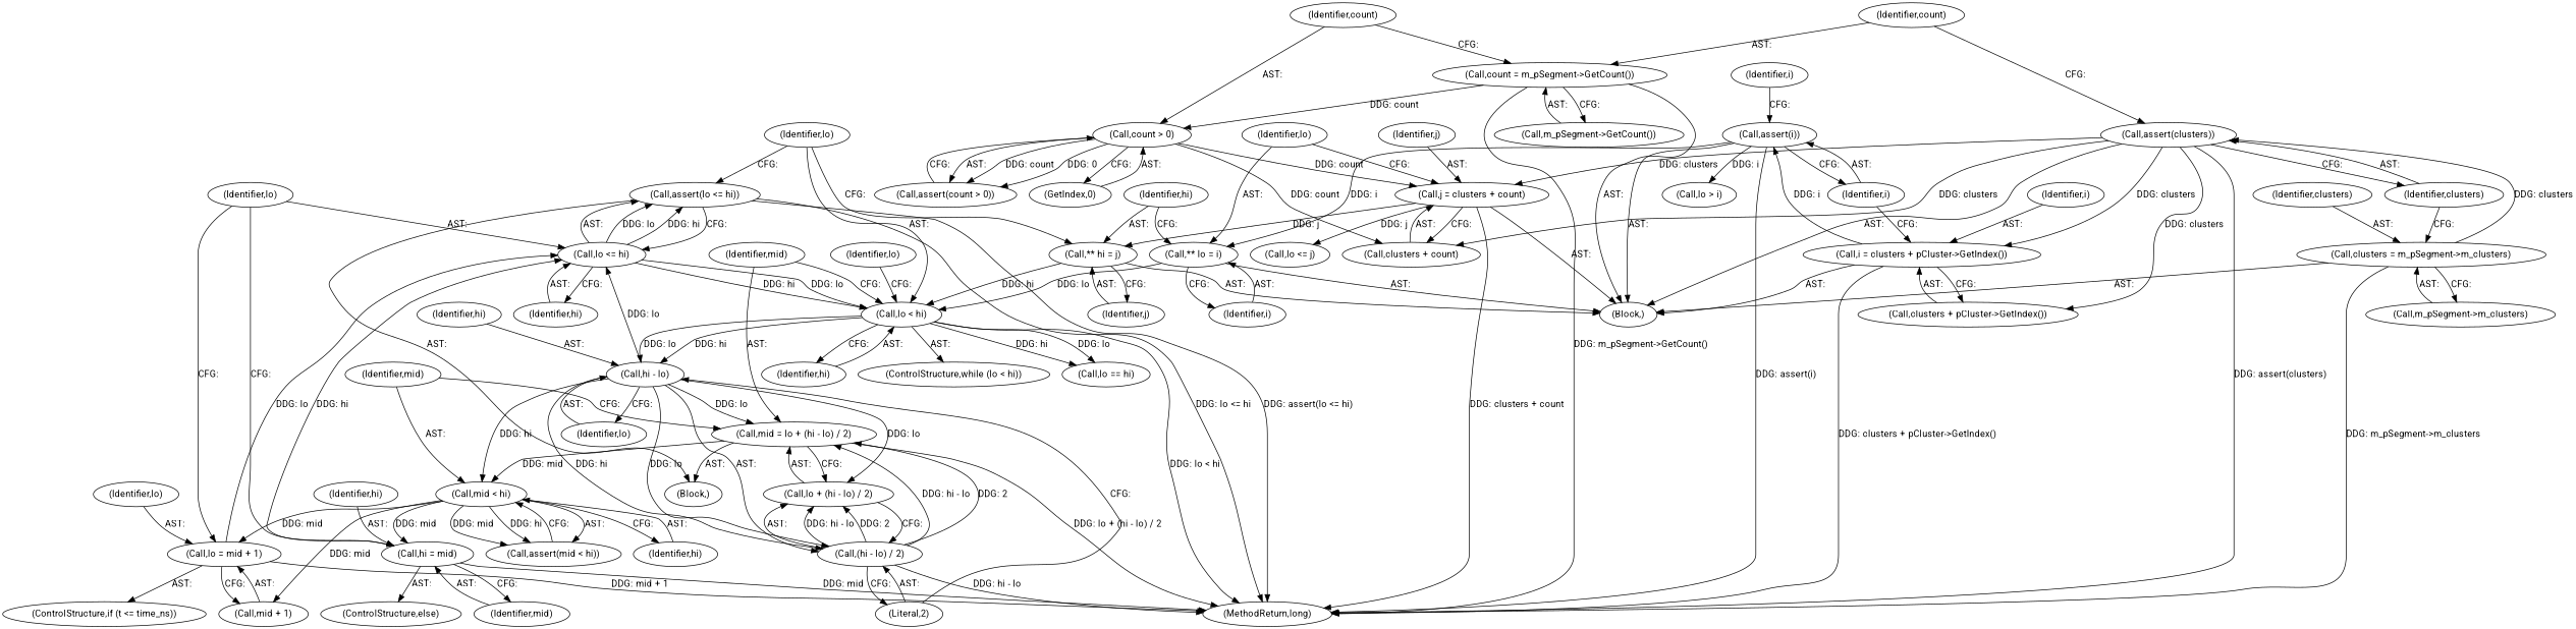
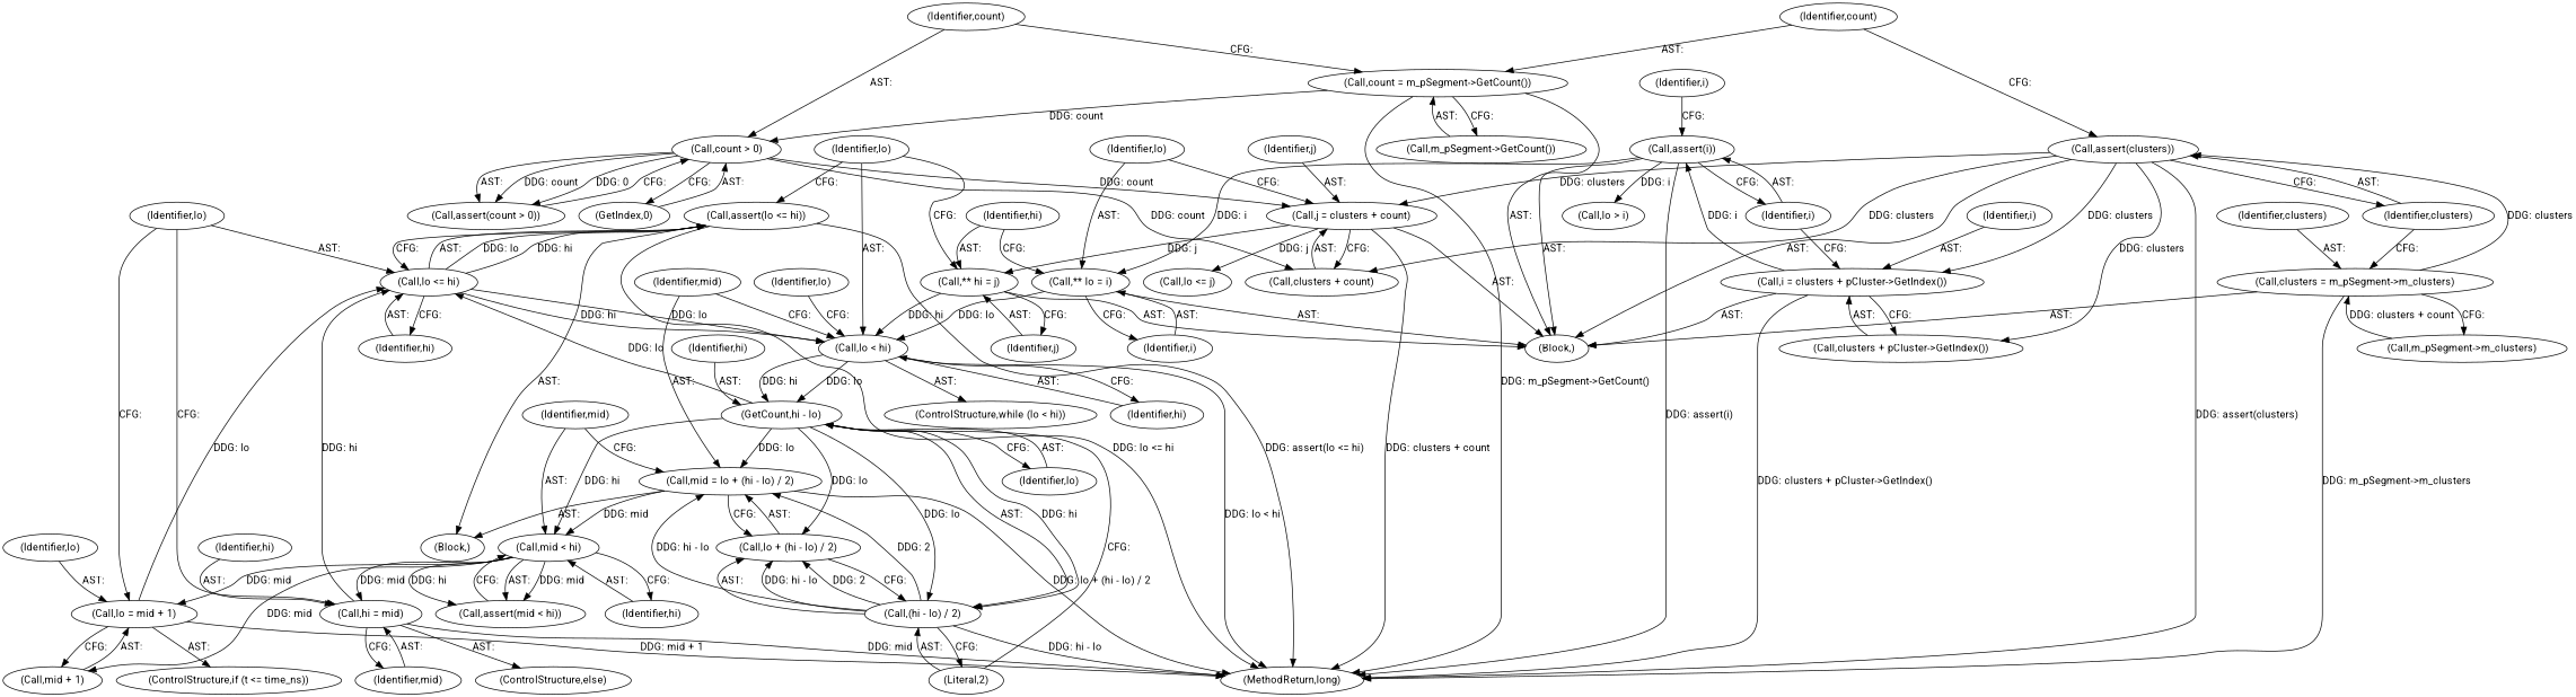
  digraph {
    fontname=Roboto
    node [fontname=Roboto]
    edge [fontname=Roboto]
    n1 [label="(Call,assert(lo <= hi))"]
    n2 [label="(Call,lo <= hi)"]
    n3 [label="(Block,)"]
    n4 [label="(MethodReturn,long)"]
    n5 [label="(Call,lo < hi)"]
    n6 [label="(Identifier,hi)"]
-   n7 [label="(Call,hi - lo)"]
+   n7 [label="(GetCount,hi - lo)"]
    n8 [label="(Identifier,hi)"]
    n9 [label="(ControlStructure,while (lo < hi))"]
-   n10 [label="(Call,lo == hi)"]
    n11 [label="(Call,lo = mid + 1)"]
    n12 [label="(Call,mid + 1)"]
    n13 [label="(ControlStructure,if (t <= time_ns))"]
    n14 [label="(Call,mid < hi)"]
    n15 [label="(Call,hi = mid)"]
    n16 [label="(Call,assert(mid < hi))"]
    n17 [label="(Identifier,hi)"]
    n18 [label="(Identifier,mid)"]
    n19 [label="(ControlStructure,else)"]
    n20 [label="(Call,mid = lo + (hi - lo) / 2)"]
    n21 [label="(Call,lo + (hi - lo) / 2)"]
    n22 [label="(Call,(hi - lo) / 2)"]
    n23 [label="(Identifier,lo)"]
    n24 [label="(Literal,2)"]
    n25 [label="(Call,** lo = i)"]
    n26 [label="(Identifier,i)"]
    n27 [label="(Block,)"]
    n28 [label="(Call,assert(i))"]
    n29 [label="(Call,lo > i)"]
    n30 [label="(Identifier,i)"]
    n31 [label="(Call,i = clusters + pCluster->GetIndex())"]
    n32 [label="(Call,clusters + pCluster->GetIndex())"]
    n33 [label="(Call,assert(clusters))"]
    n34 [label="(Call,j = clusters + count)"]
    n35 [label="(Call,clusters + count)"]
    n36 [label="(Identifier,clusters)"]
    n37 [label="(Call,** hi = j)"]
    n38 [label="(Call,lo <= j)"]
    n39 [label="(Call,clusters = m_pSegment->m_clusters)"]
    n40 [label="(Call,m_pSegment->m_clusters)"]
    n41 [label="(Identifier,j)"]
    n42 [label="(Call,count > 0)"]
    n43 [label="(GetIndex,0)"]
    n44 [label="(Call,assert(count > 0))"]
    n45 [label="(Call,count = m_pSegment->GetCount())"]
    n46 [label="(Call,m_pSegment->GetCount())"]
    n47 [label="(Identifier,lo)"]
    n48 [label="(Identifier,count)"]
    n49 [label="(Identifier,count)"]
    n50 [label="(Identifier,hi)"]
    n51 [label="(Identifier,lo)"]
    n52 [label="(Identifier,hi)"]
    n53 [label="(Identifier,lo)"]
    n54 [label="(Identifier,i)"]
    n55 [label="(Identifier,lo)"]
    n56 [label="(Identifier,clusters)"]
    n57 [label="(Identifier,j)"]
    n58 [label="(Identifier,lo)"]
    n59 [label="(Identifier,hi)"]
    n60 [label="(Identifier,mid)"]
    n61 [label="(Identifier,i)"]
    n62 [label="(Identifier,mid)"]
    n1 -> n2 [label="CFG: "]
    n1 -> n3 [label="AST: "]
    n1 -> n4 [label="DDG: lo <= hi"]
    n1 -> n4 [label="DDG: assert(lo <= hi)"]
    n2 -> n1 [label="AST: "]
    n2 -> n1 [label="DDG: lo"]
    n2 -> n1 [label="DDG: hi"]
    n2 -> n5 [label="DDG: lo"]
    n2 -> n5 [label="DDG: hi"]
    n2 -> n6 [label="CFG: "]
    n5 -> n4 [label="DDG: lo < hi"]
    n5 -> n7 [label="DDG: hi"]
    n5 -> n7 [label="DDG: lo"]
    n5 -> n8 [label="CFG: "]
    n5 -> n9 [label="AST: "]
-   n5 -> n10 [label="DDG: lo"]
-   n5 -> n10 [label="DDG: hi"]
    n6 -> n2 [label="AST: "]
    n7 -> n2 [label="DDG: lo"]
    n7 -> n14 [label="DDG: hi"]
    n7 -> n20 [label="DDG: lo"]
    n7 -> n21 [label="DDG: lo"]
    n7 -> n22 [label="AST: "]
    n7 -> n22 [label="DDG: hi"]
    n7 -> n22 [label="DDG: lo"]
    n7 -> n23 [label="CFG: "]
    n8 -> n5 [label="AST: "]
    n11 -> n2 [label="DDG: lo"]
    n11 -> n4 [label="DDG: mid + 1"]
    n11 -> n12 [label="CFG: "]
    n11 -> n13 [label="AST: "]
    n12 -> n11 [label="AST: "]
    n14 -> n11 [label="DDG: mid"]
    n14 -> n12 [label="DDG: mid"]
    n14 -> n15 [label="DDG: mid"]
    n14 -> n16 [label="AST: "]
    n14 -> n16 [label="DDG: mid"]
    n14 -> n16 [label="DDG: hi"]
    n14 -> n17 [label="CFG: "]
    n15 -> n2 [label="DDG: hi"]
    n15 -> n4 [label="DDG: mid"]
    n15 -> n18 [label="CFG: "]
    n15 -> n19 [label="AST: "]
    n16 -> n14 [label="CFG: "]
    n17 -> n14 [label="AST: "]
    n18 -> n15 [label="AST: "]
    n20 -> n3 [label="AST: "]
    n20 -> n4 [label="DDG: lo + (hi - lo) / 2"]
    n20 -> n14 [label="DDG: mid"]
    n20 -> n21 [label="CFG: "]
    n21 -> n20 [label="AST: "]
    n21 -> n22 [label="CFG: "]
    n22 -> n4 [label="DDG: hi - lo"]
    n22 -> n20 [label="DDG: hi - lo"]
    n22 -> n20 [label="DDG: 2"]
    n22 -> n21 [label="AST: "]
    n22 -> n21 [label="DDG: hi - lo"]
    n22 -> n21 [label="DDG: 2"]
    n22 -> n24 [label="CFG: "]
    n23 -> n7 [label="AST: "]
    n24 -> n7 [label="CFG: "]
    n24 -> n22 [label="AST: "]
    n25 -> n5 [label="DDG: lo"]
    n25 -> n26 [label="CFG: "]
    n25 -> n27 [label="AST: "]
    n26 -> n25 [label="AST: "]
    n28 -> n4 [label="DDG: assert(i)"]
    n28 -> n25 [label="DDG: i"]
    n28 -> n27 [label="AST: "]
    n28 -> n29 [label="DDG: i"]
    n28 -> n30 [label="CFG: "]
    n30 -> n28 [label="AST: "]
    n30 -> n31 [label="CFG: "]
    n31 -> n4 [label="DDG: clusters + pCluster->GetIndex()"]
    n31 -> n27 [label="AST: "]
    n31 -> n28 [label="DDG: i"]
    n31 -> n32 [label="CFG: "]
    n32 -> n31 [label="AST: "]
    n33 -> n4 [label="DDG: assert(clusters)"]
    n33 -> n27 [label="AST: "]
    n33 -> n31 [label="DDG: clusters"]
    n33 -> n32 [label="DDG: clusters"]
    n33 -> n34 [label="DDG: clusters"]
    n33 -> n35 [label="DDG: clusters"]
    n33 -> n36 [label="CFG: "]
    n34 -> n4 [label="DDG: clusters + count"]
    n34 -> n27 [label="AST: "]
    n34 -> n35 [label="CFG: "]
    n34 -> n37 [label="DDG: j"]
    n34 -> n38 [label="DDG: j"]
    n35 -> n34 [label="AST: "]
    n36 -> n33 [label="AST: "]
    n36 -> n39 [label="CFG: "]
    n37 -> n5 [label="DDG: hi"]
    n37 -> n27 [label="AST: "]
    n37 -> n41 [label="CFG: "]
    n39 -> n4 [label="DDG: m_pSegment->m_clusters"]
    n39 -> n27 [label="AST: "]
    n39 -> n33 [label="DDG: clusters"]
    n39 -> n40 [label="CFG: "]
-   n40 -> n39 [label="AST: "]
+   n40 -> n39 [label="DDG: clusters + count"]
    n41 -> n37 [label="AST: "]
    n42 -> n34 [label="DDG: count"]
    n42 -> n35 [label="DDG: count"]
    n42 -> n43 [label="CFG: "]
    n42 -> n44 [label="AST: "]
    n42 -> n44 [label="DDG: count"]
    n42 -> n44 [label="DDG: 0"]
    n43 -> n42 [label="AST: "]
    n44 -> n42 [label="CFG: "]
    n45 -> n4 [label="DDG: m_pSegment->GetCount()"]
    n45 -> n27 [label="AST: "]
    n45 -> n42 [label="DDG: count"]
    n45 -> n46 [label="CFG: "]
    n46 -> n45 [label="AST: "]
    n47 -> n11 [label="AST: "]
    n48 -> n42 [label="AST: "]
    n48 -> n45 [label="CFG: "]
    n49 -> n33 [label="CFG: "]
    n49 -> n45 [label="AST: "]
    n50 -> n7 [label="AST: "]
    n51 -> n5 [label="CFG: "]
    n52 -> n25 [label="CFG: "]
    n52 -> n37 [label="AST: "]
    n53 -> n1 [label="CFG: "]
    n53 -> n5 [label="AST: "]
    n53 -> n37 [label="CFG: "]
    n54 -> n31 [label="AST: "]
    n55 -> n25 [label="AST: "]
    n55 -> n34 [label="CFG: "]
    n56 -> n39 [label="AST: "]
    n57 -> n34 [label="AST: "]
    n58 -> n2 [label="AST: "]
    n58 -> n11 [label="CFG: "]
    n58 -> n15 [label="CFG: "]
    n59 -> n15 [label="AST: "]
    n60 -> n14 [label="AST: "]
    n60 -> n20 [label="CFG: "]
    n61 -> n28 [label="CFG: "]
    n62 -> n5 [label="CFG: "]
    n62 -> n20 [label="AST: "]
  }
